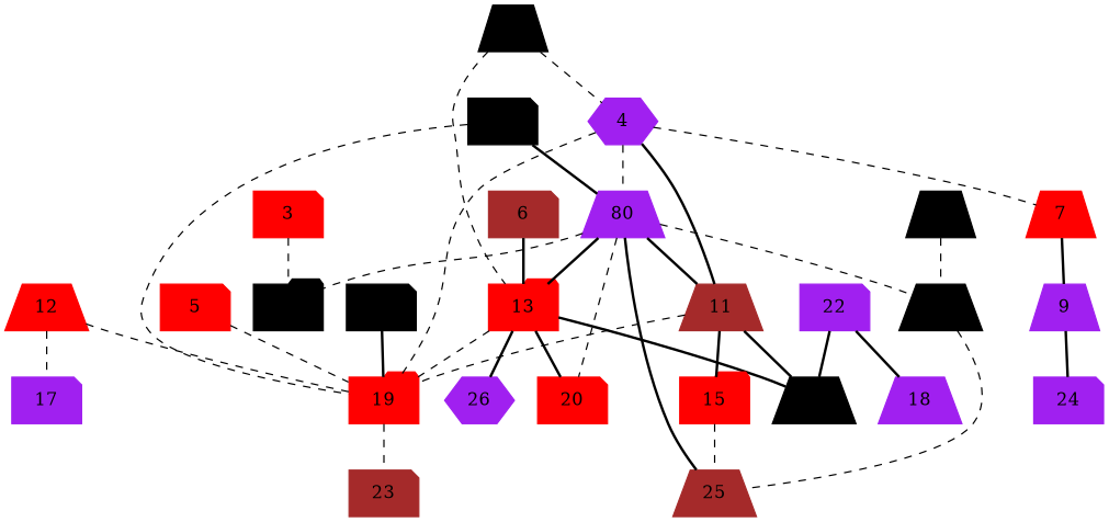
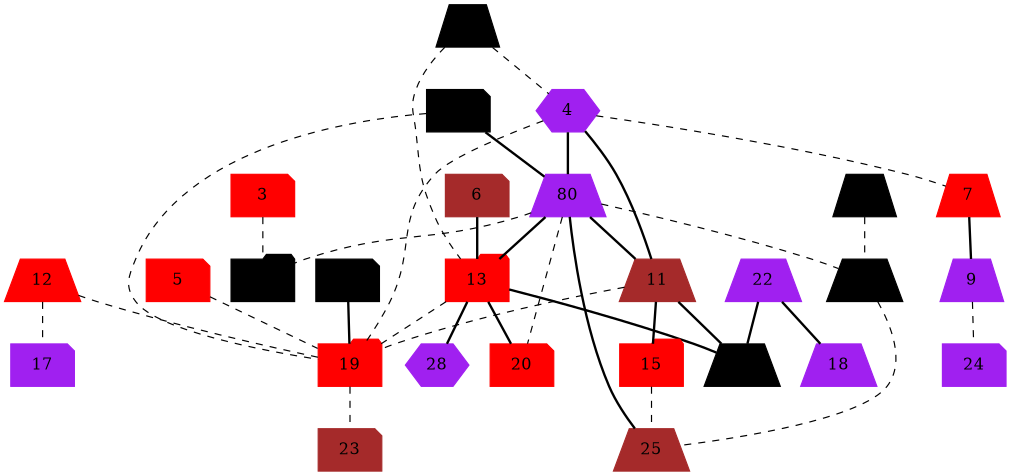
  graph {
    node [color=purple shape=trapezium style=filled]
    edge [style=dashed weight=1.0]
    1 [color=black shape=note]
    n2 [label=80]
    19 [color=red shape=folder]
    13 [color=red shape=folder]
    14 [color=black shape=folder]
    11 [color=brown]
    21 [color=black]
    20 [color=red shape=note]
    25 [color=brown]
    23 [color=brown shape=note]
    2 [color=black]
    4 [shape=hexagon]
    7 [color=red]
    27 [color=black]
-   26 [shape=hexagon]
+   26 [shape=hexagon label=28]
    3 [color=red shape=note]
    9
    15 [color=red shape=folder]
    17 [shape=note]
    5 [color=red shape=note]
    6 [color=brown shape=note]
    24 [shape=note]
    8 [color=black]
    12 [color=red]
    16 [color=black shape=note]
-   22 [shape=note]
+   22
    18
    1 -- n2 [style=bold]
    1 -- 19
    n2 -- 13 [style=bold]
    n2 -- 14
    n2 -- 11 [style=bold]
    n2 -- 21
    n2 -- 20
    n2 -- 25 [style=bold]
    19 -- 23
    13 -- 19 [weight=2.0]
    13 -- 20 [style=bold]
    13 -- 27 [style=bold]
    13 -- 26 [style=bold]
    11 -- 19
    11 -- 27 [style=bold]
    11 -- 15 [style=bold]
    21 -- 25
    2 -- 13
    2 -- 4
-   4 -- n2 [weight=2.0]
+   4 -- n2 [style=bold weight=2.0]
    4 -- 19
    4 -- 11 [style=bold]
    4 -- 7
    7 -- 9 [style=bold]
    3 -- 14
-   9 -- 24 [style=bold]
+   9 -- 24
    15 -- 25
    5 -- 19
    6 -- 13 [style=bold]
    8 -- 21
    12 -- 19
    12 -- 17
    16 -- 19 [style=bold]
    22 -- 27 [style=bold]
    22 -- 18 [style=bold]
  }
